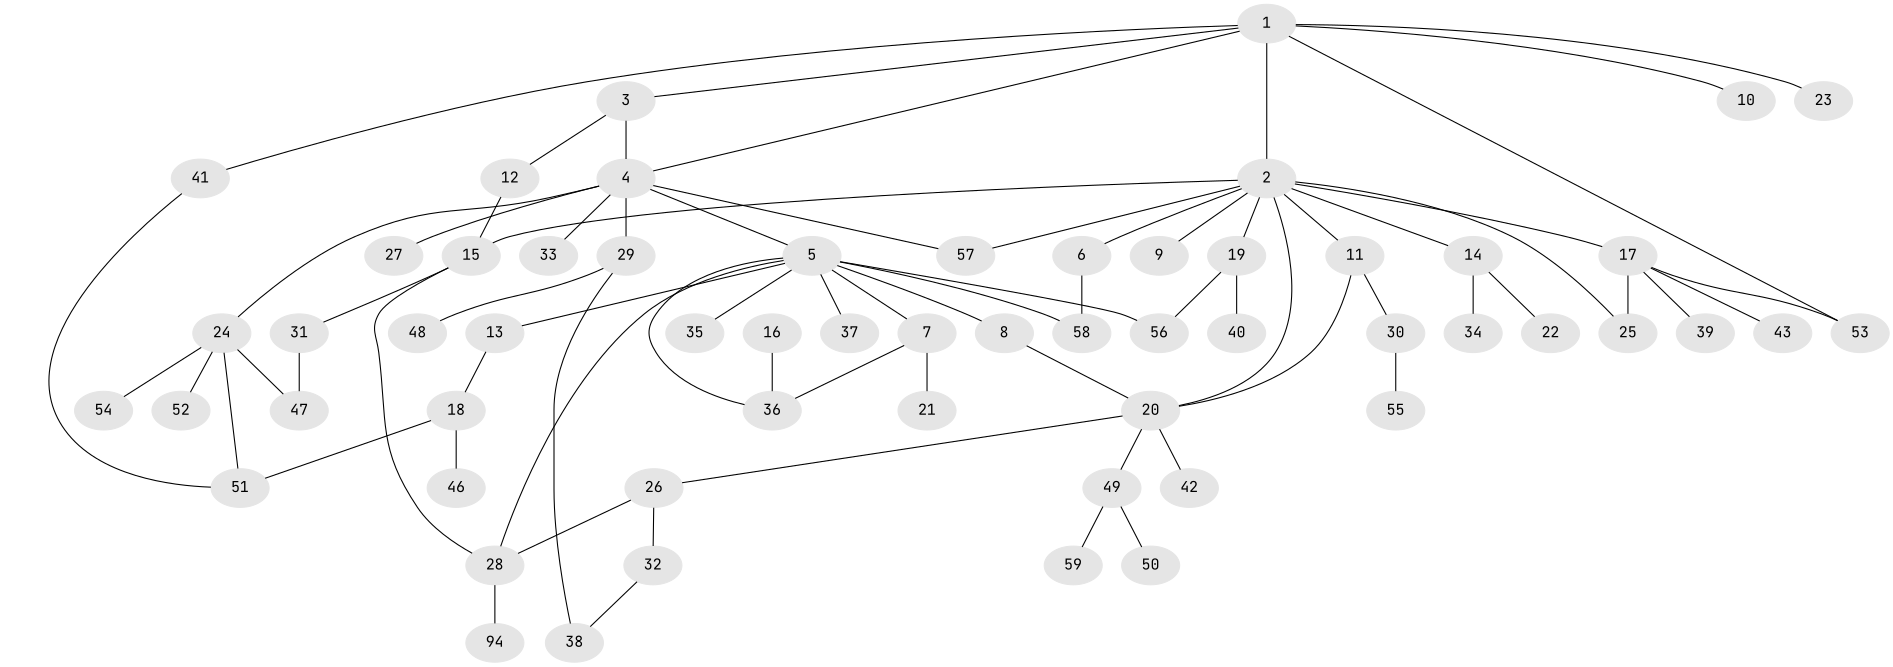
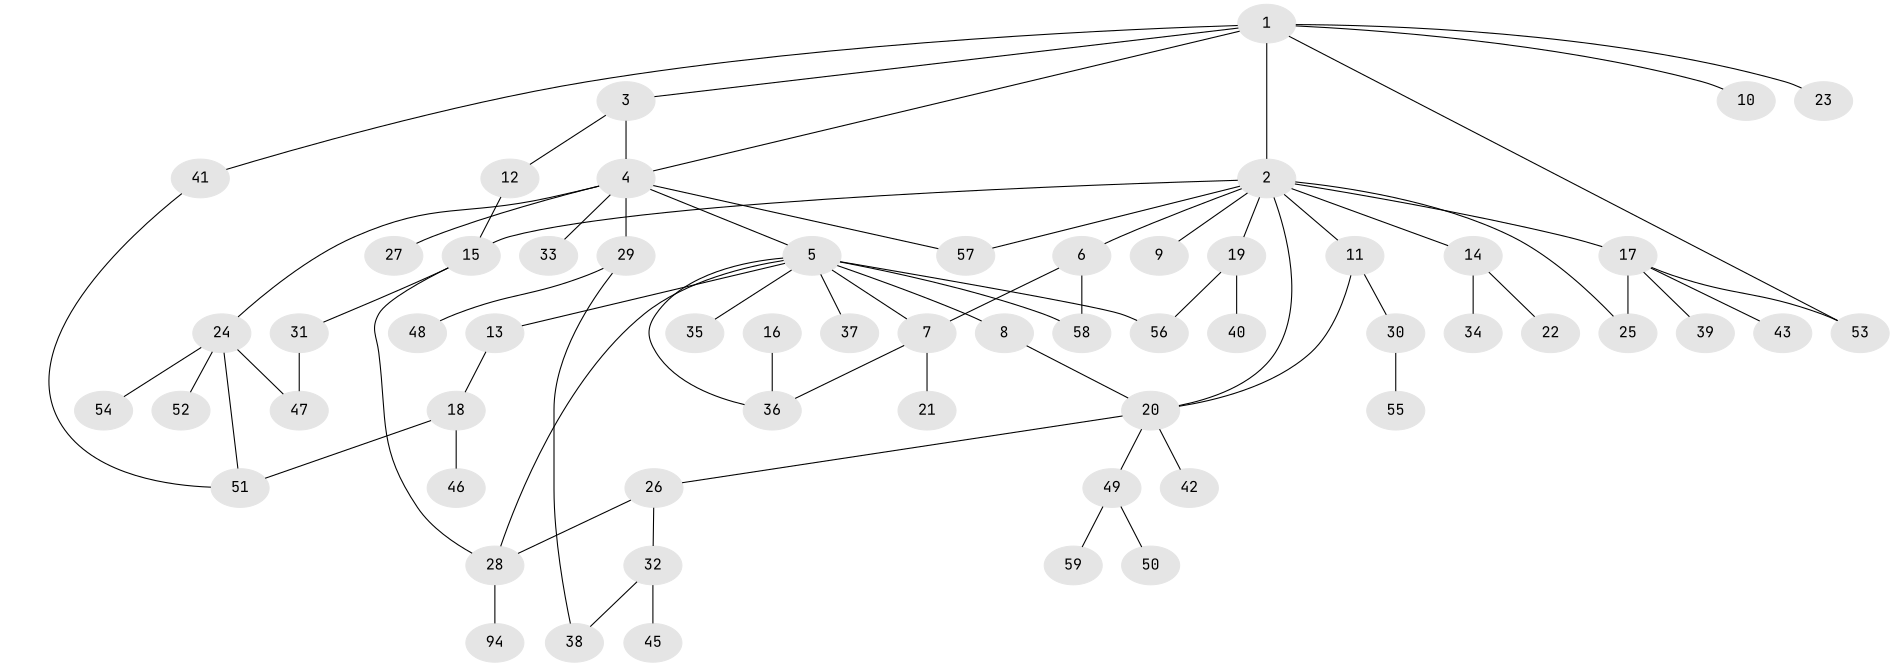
  graph {
    fontname="JetBrains Mono"
    node [color=gray90 fontname="JetBrains Mono" style=filled]
    edge [fontname="JetBrains Mono"]
    1
    2
    3
    4
    10
    23
    41
    53
    6
    9
    11
    14
    15
    17
    19
    20
    25
    57
    12
    5
    24
    27
    29
    33
    51
    7
    58
    30
    22
    34
    28
    31
    39
    43
    56
    40
    26
    42
    49
    8
    13
    35
    36
    37
    47
    52
    54
    38
    48
    21
    18
    n52 [label=94]
    16
    32
    55
    46
    50
    59
+   45
    1 -- 2
    1 -- 3
    1 -- 4
    1 -- 10
    1 -- 23
    1 -- 41
    1 -- 53
    2 -- 6
    2 -- 9
    2 -- 11
    2 -- 14
    2 -- 15
    2 -- 17
    2 -- 19
    2 -- 20
    2 -- 25
    2 -- 57
    3 -- 4
    3 -- 12
    4 -- 57
    4 -- 5
    4 -- 24
    4 -- 27
    4 -- 29
    4 -- 33
    41 -- 51
+   6 -- 7
    6 -- 58
    11 -- 20
    11 -- 30
    14 -- 22
    14 -- 34
    15 -- 28
    15 -- 31
    17 -- 53
    17 -- 25
    17 -- 39
    17 -- 43
    19 -- 56
    19 -- 40
    20 -- 26
    20 -- 42
    20 -- 49
    12 -- 15
    5 -- 7
    5 -- 58
    5 -- 28
    5 -- 56
    5 -- 8
    5 -- 13
    5 -- 35
    5 -- 36
    5 -- 37
    24 -- 51
    24 -- 47
    24 -- 52
    24 -- 54
    29 -- 38
    29 -- 48
    7 -- 36
    7 -- 21
    30 -- 55
    28 -- n52
    31 -- 47
    26 -- 28
    26 -- 32
    49 -- 50
    49 -- 59
    8 -- 20
    13 -- 18
    18 -- 51
    18 -- 46
    16 -- 36
    32 -- 38
+   32 -- 45
  }
